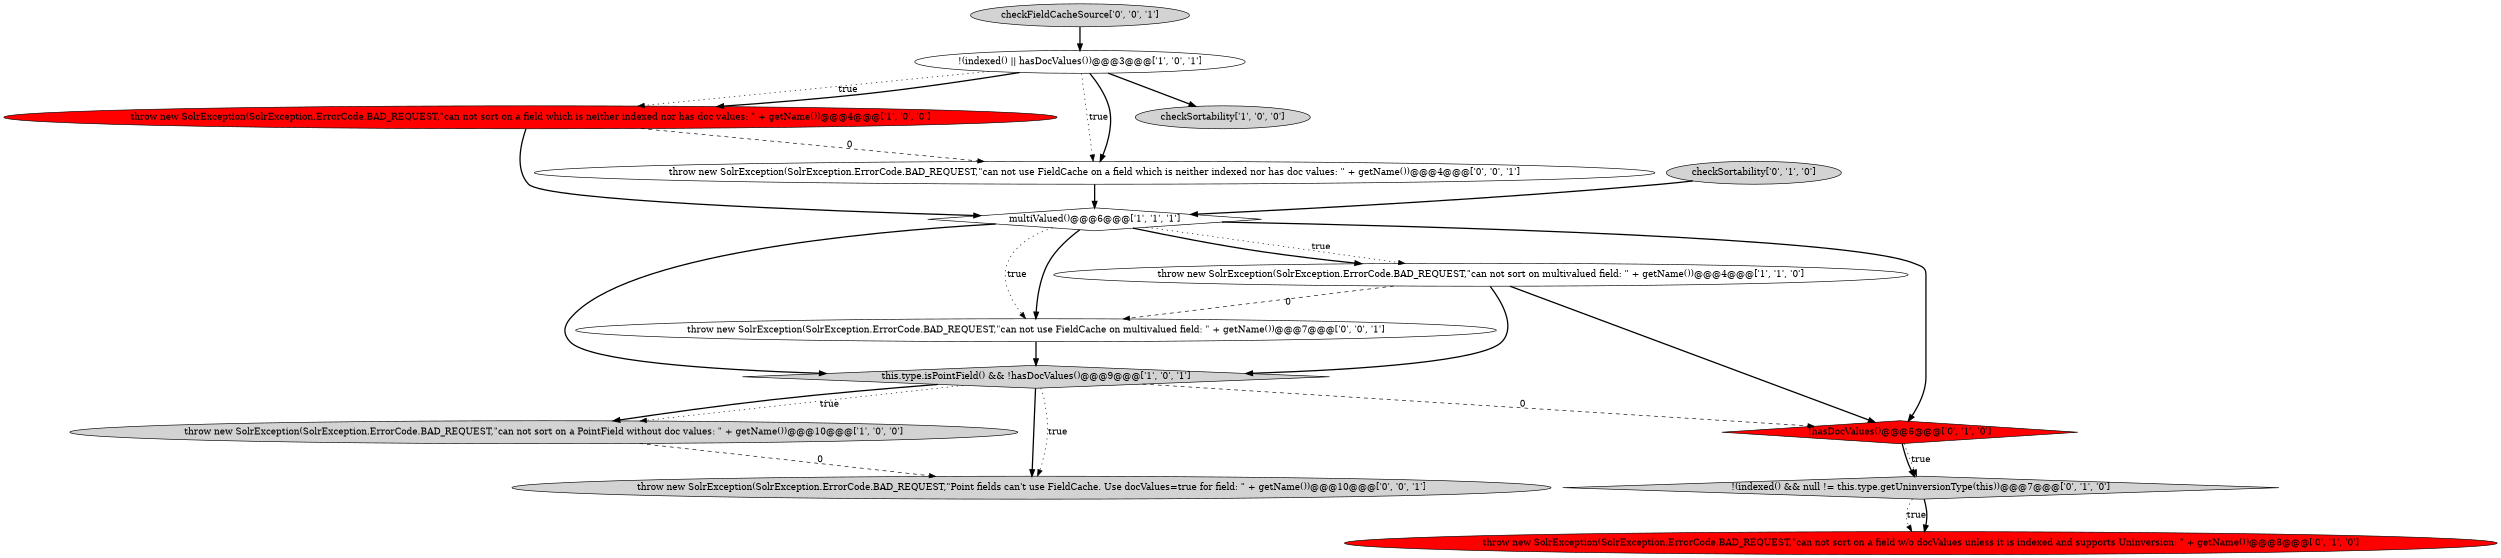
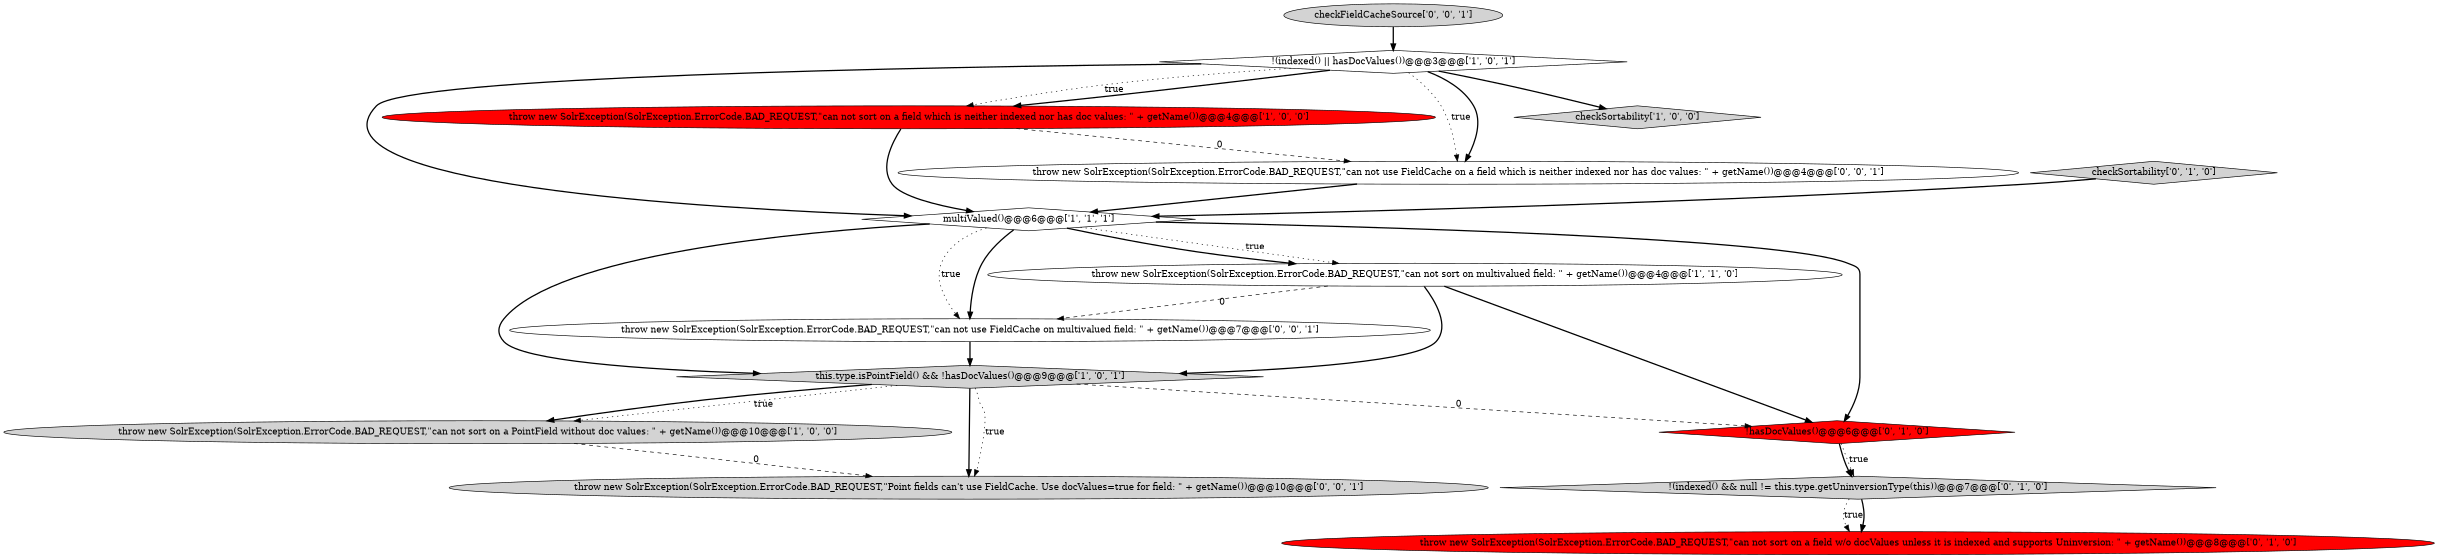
  digraph {
    node [fillcolor=lightgray shape=ellipse style=filled]
    edge [style=bold]
    n1 [label="this.type.isPointField() && !hasDocValues()@@@9@@@['1', '0', '1']" shape=diamond]
    n2 [label="throw new SolrException(SolrException.ErrorCode.BAD_REQUEST,\"Point fields can't use FieldCache. Use docValues=true for field: \" + getName())@@@10@@@['0', '0', '1']"]
    n3 [label="throw new SolrException(SolrException.ErrorCode.BAD_REQUEST,\"can not sort on a PointField without doc values: \" + getName())@@@10@@@['1', '0', '0']"]
    n4 [fillcolor=red label="!hasDocValues()@@@6@@@['0', '1', '0']" shape=diamond]
    n5 [label="!(indexed() && null != this.type.getUninversionType(this))@@@7@@@['0', '1', '0']" shape=diamond]
-   n6 [label="checkSortability['1', '0', '0']"]
-   n7 [fillcolor=white label="!(indexed() || hasDocValues())@@@3@@@['1', '0', '1']"]
+   n6 [label="checkSortability['1', '0', '0']" shape=diamond]
+   n7 [fillcolor=white label="!(indexed() || hasDocValues())@@@3@@@['1', '0', '1']" shape=diamond]
    n8 [fillcolor=red label="throw new SolrException(SolrException.ErrorCode.BAD_REQUEST,\"can not sort on a field which is neither indexed nor has doc values: \" + getName())@@@4@@@['1', '0', '0']"]
    n9 [fillcolor=white label="throw new SolrException(SolrException.ErrorCode.BAD_REQUEST,\"can not use FieldCache on a field which is neither indexed nor has doc values: \" + getName())@@@4@@@['0', '0', '1']"]
    n10 [fillcolor=white label="multiValued()@@@6@@@['1', '1', '1']" shape=diamond]
    n11 [fillcolor=white label="throw new SolrException(SolrException.ErrorCode.BAD_REQUEST,\"can not use FieldCache on multivalued field: \" + getName())@@@7@@@['0', '0', '1']"]
    n12 [fillcolor=white label="throw new SolrException(SolrException.ErrorCode.BAD_REQUEST,\"can not sort on multivalued field: \" + getName())@@@4@@@['1', '1', '0']"]
    n13 [label="checkFieldCacheSource['0', '0', '1']"]
    n14 [fillcolor=red label="throw new SolrException(SolrException.ErrorCode.BAD_REQUEST,\"can not sort on a field w/o docValues unless it is indexed and supports Uninversion: \" + getName())@@@8@@@['0', '1', '0']"]
-   n15 [label="checkSortability['0', '1', '0']"]
+   n15 [label="checkSortability['0', '1', '0']" shape=diamond]
    n1 -> n2
    n1 -> n2 [label=true style=dotted]
    n1 -> n3
    n1 -> n3 [label=true style=dotted]
    n1 -> n4 [label=0 style=dashed]
    n3 -> n2 [label=0 style=dashed]
    n4 -> n5 [label=true style=dotted]
    n4 -> n5
    n5 -> n14 [label=true style=dotted]
    n5 -> n14
    n7 -> n6
    n7 -> n8 [label=true style=dotted]
    n7 -> n8
    n7 -> n9 [label=true style=dotted]
    n7 -> n9
+   n7 -> n10
    n8 -> n9 [label=0 style=dashed]
    n8 -> n10
    n9 -> n10
    n10 -> n1
    n10 -> n4
    n10 -> n11 [label=true style=dotted]
    n10 -> n11
    n10 -> n12
    n10 -> n12 [label=true style=dotted]
    n11 -> n1
    n12 -> n1
    n12 -> n4
    n12 -> n11 [label=0 style=dashed]
    n13 -> n7
    n15 -> n10
  }
